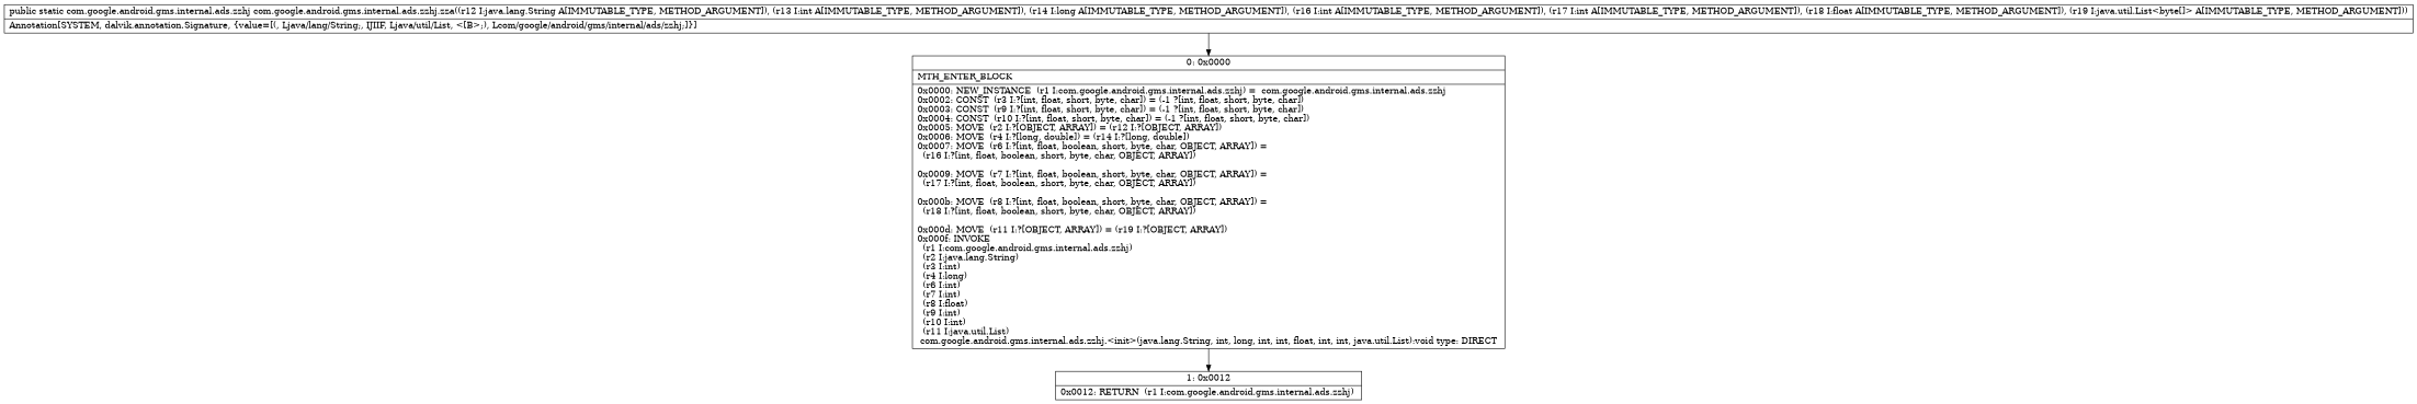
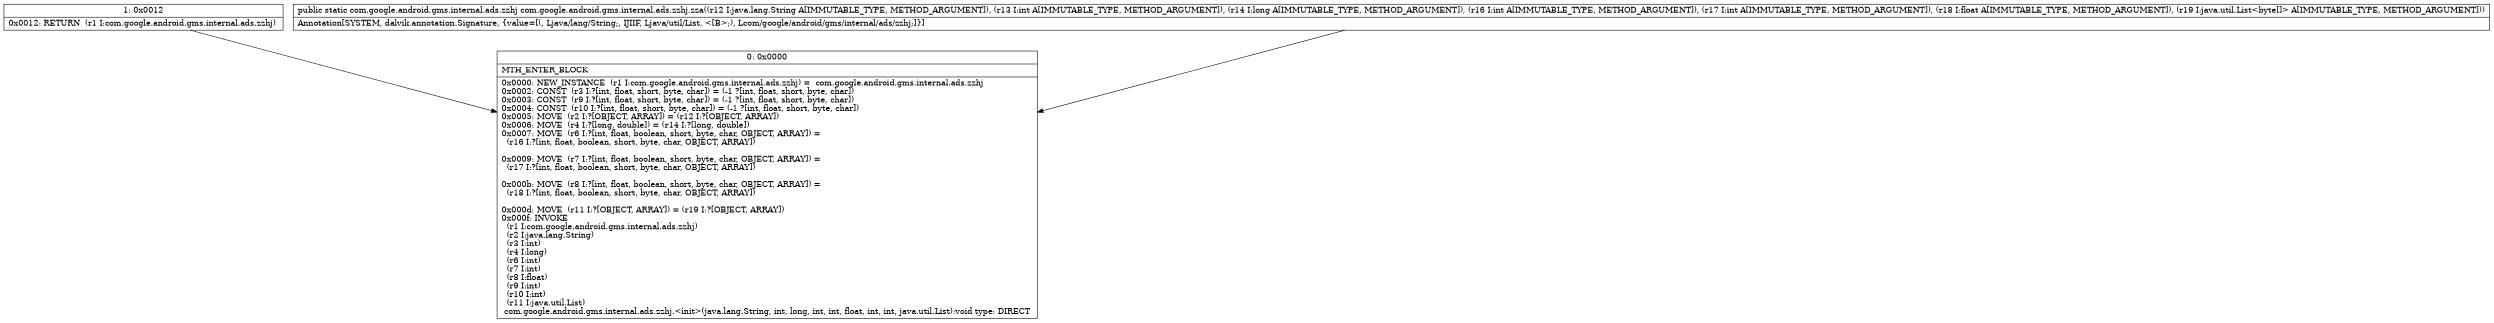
  digraph {
    node [shape=record]
    n1 [label="{0\:\ 0x0000|MTH_ENTER_BLOCK\l|0x0000: NEW_INSTANCE  (r1 I:com.google.android.gms.internal.ads.zzhj) =  com.google.android.gms.internal.ads.zzhj \l0x0002: CONST  (r3 I:?[int, float, short, byte, char]) = (\-1 ?[int, float, short, byte, char]) \l0x0003: CONST  (r9 I:?[int, float, short, byte, char]) = (\-1 ?[int, float, short, byte, char]) \l0x0004: CONST  (r10 I:?[int, float, short, byte, char]) = (\-1 ?[int, float, short, byte, char]) \l0x0005: MOVE  (r2 I:?[OBJECT, ARRAY]) = (r12 I:?[OBJECT, ARRAY]) \l0x0006: MOVE  (r4 I:?[long, double]) = (r14 I:?[long, double]) \l0x0007: MOVE  (r6 I:?[int, float, boolean, short, byte, char, OBJECT, ARRAY]) = \l  (r16 I:?[int, float, boolean, short, byte, char, OBJECT, ARRAY])\l \l0x0009: MOVE  (r7 I:?[int, float, boolean, short, byte, char, OBJECT, ARRAY]) = \l  (r17 I:?[int, float, boolean, short, byte, char, OBJECT, ARRAY])\l \l0x000b: MOVE  (r8 I:?[int, float, boolean, short, byte, char, OBJECT, ARRAY]) = \l  (r18 I:?[int, float, boolean, short, byte, char, OBJECT, ARRAY])\l \l0x000d: MOVE  (r11 I:?[OBJECT, ARRAY]) = (r19 I:?[OBJECT, ARRAY]) \l0x000f: INVOKE  \l  (r1 I:com.google.android.gms.internal.ads.zzhj)\l  (r2 I:java.lang.String)\l  (r3 I:int)\l  (r4 I:long)\l  (r6 I:int)\l  (r7 I:int)\l  (r8 I:float)\l  (r9 I:int)\l  (r10 I:int)\l  (r11 I:java.util.List)\l com.google.android.gms.internal.ads.zzhj.\<init\>(java.lang.String, int, long, int, int, float, int, int, java.util.List):void type: DIRECT \l}"]
    n2 [label="{1\:\ 0x0012|0x0012: RETURN  (r1 I:com.google.android.gms.internal.ads.zzhj) \l}"]
    n3 [label="{public static com.google.android.gms.internal.ads.zzhj com.google.android.gms.internal.ads.zzhj.zza((r12 I:java.lang.String A[IMMUTABLE_TYPE, METHOD_ARGUMENT]), (r13 I:int A[IMMUTABLE_TYPE, METHOD_ARGUMENT]), (r14 I:long A[IMMUTABLE_TYPE, METHOD_ARGUMENT]), (r16 I:int A[IMMUTABLE_TYPE, METHOD_ARGUMENT]), (r17 I:int A[IMMUTABLE_TYPE, METHOD_ARGUMENT]), (r18 I:float A[IMMUTABLE_TYPE, METHOD_ARGUMENT]), (r19 I:java.util.List\<byte[]\> A[IMMUTABLE_TYPE, METHOD_ARGUMENT]))  | Annotation[SYSTEM, dalvik.annotation.Signature, \{value=[(, Ljava\/lang\/String;, IJIIF, Ljava\/util\/List, \<[B\>;), Lcom\/google\/android\/gms\/internal\/ads\/zzhj;]\}]\l}"]
-   n1 -> n2
+   n2 -> n1
    n3 -> n1
  }
